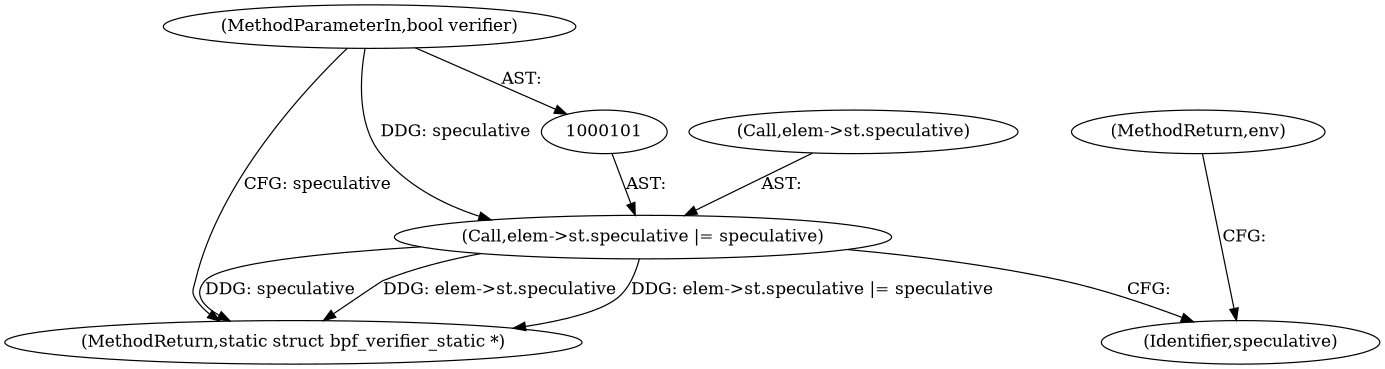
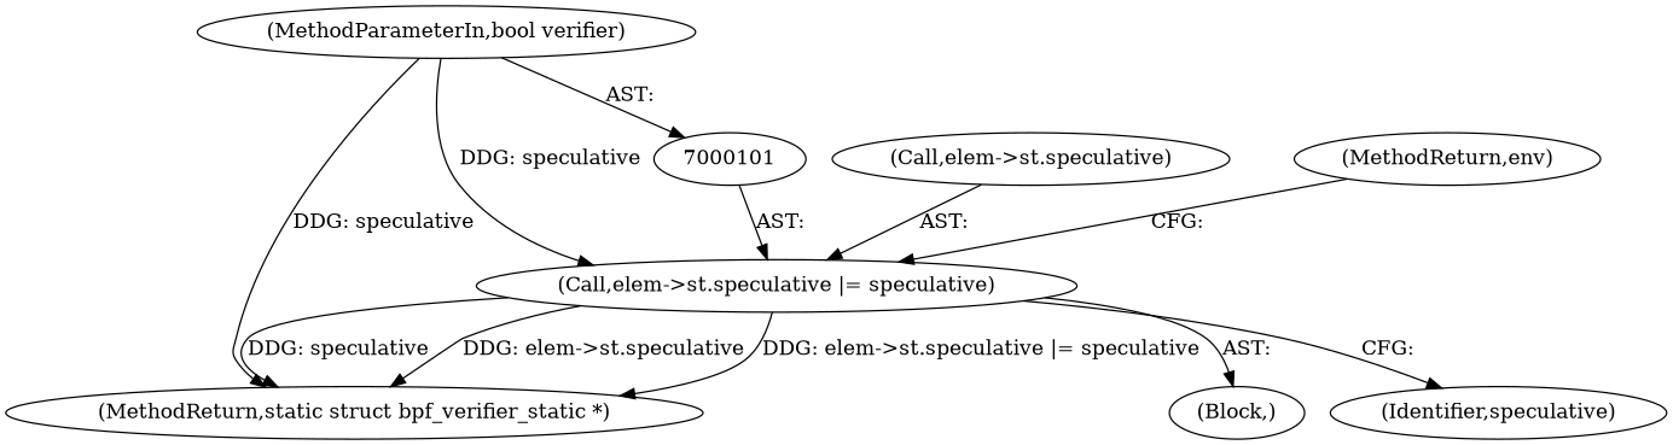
  digraph {
    n1 [label="(Call,elem->st.speculative |= speculative)"]
+   n2 [label="(Block,)"]
    n3 [label="(Identifier,speculative)"]
    n4 [label="(MethodReturn,static struct bpf_verifier_static *)"]
    n5 [label="(MethodParameterIn,bool verifier)"]
-   1000101
+   1000101 [label=7000101]
    n7 [label="(Call,elem->st.speculative)"]
    n8 [label="(MethodReturn,env)"]
+   n1 -> n2 [label="AST: "]
    n1 -> n3 [label="CFG: "]
    n1 -> n4 [label="DDG: speculative"]
    n1 -> n4 [label="DDG: elem->st.speculative"]
    n1 -> n4 [label="DDG: elem->st.speculative |= speculative"]
    n5 -> n1 [label="DDG: speculative"]
-   n5 -> n4 [label="CFG: speculative"]
+   n5 -> n4 [label="DDG: speculative"]
    n5 -> 1000101 [label="AST: "]
    1000101 -> n1 [label="AST: "]
    n7 -> n1 [label="AST: "]
-   n8 -> n3 [label="CFG: "]
+   n8 -> n1 [label="CFG: "]
  }
